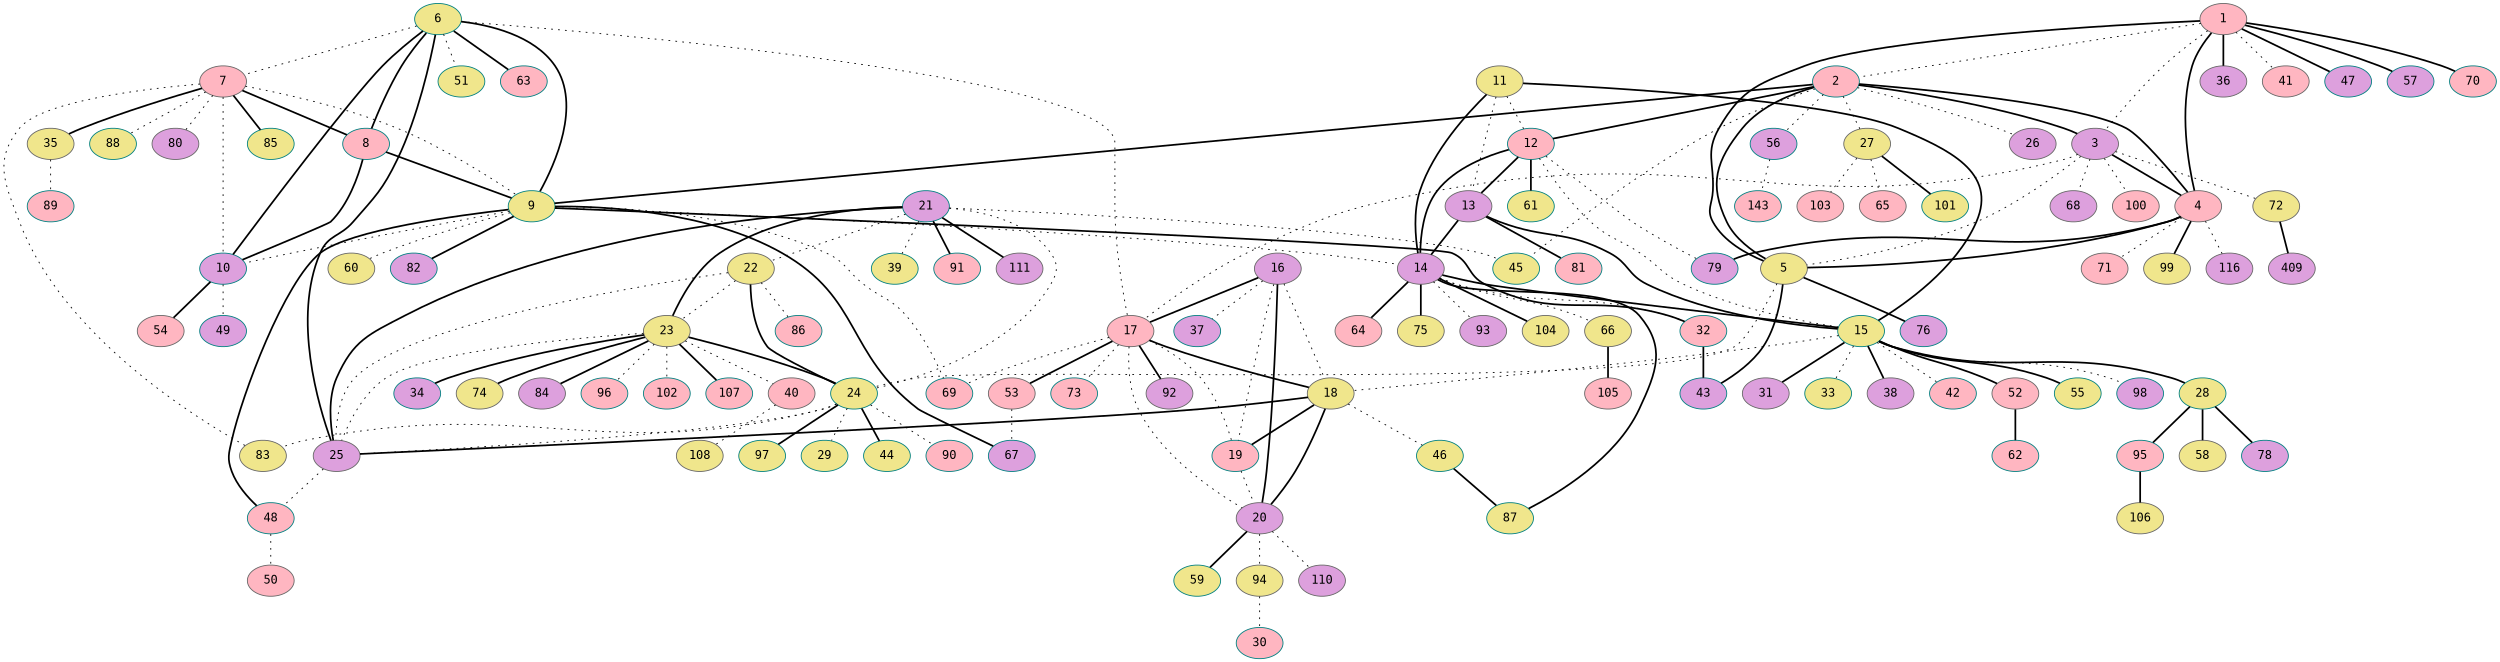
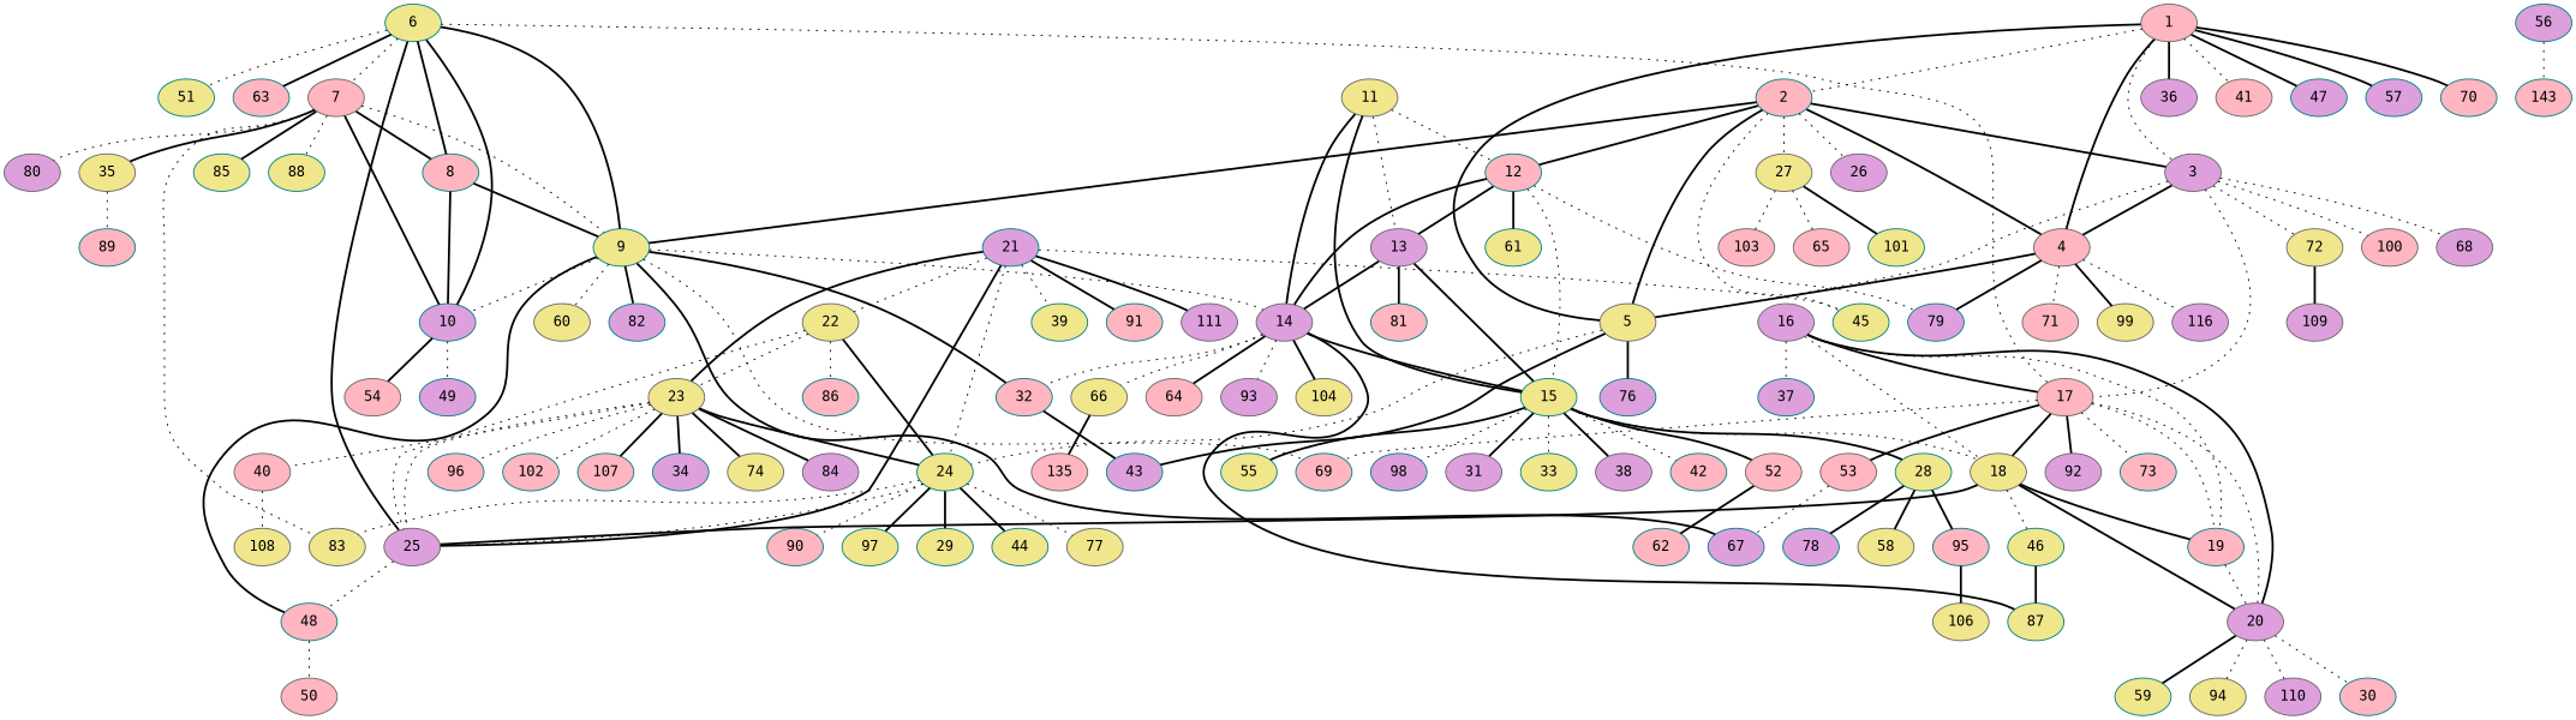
  graph {
    fontname="DejaVu Sans Mono"
    node [color=teal fillcolor=khaki fontname="DejaVu Sans Mono" style=filled]
    edge [fontname="DejaVu Sans Mono" style=bold]
    1 [color=gray40 fillcolor=lightpink]
    2 [fillcolor=lightpink]
    3 [color=gray40 fillcolor=plum]
    4 [color=gray40 fillcolor=lightpink]
    5 [color=gray40]
    36 [color=gray40 fillcolor=plum]
    41 [color=gray40 fillcolor=lightpink]
    47 [fillcolor=plum]
    57 [fillcolor=plum]
    70 [fillcolor=lightpink]
    9
    12 [fillcolor=lightpink]
    26 [color=gray40 fillcolor=plum]
    27 [color=gray40]
    45
    56 [fillcolor=plum]
    17 [color=gray40 fillcolor=lightpink]
    68 [color=gray40 fillcolor=plum]
    72 [color=gray40]
    100 [color=gray40 fillcolor=lightpink]
    71 [color=gray40 fillcolor=lightpink]
    79 [fillcolor=plum]
    99 [color=gray40]
    n24 [color=gray40 fillcolor=plum label=116]
    24
    43 [fillcolor=plum]
    76 [fillcolor=plum]
    10 [fillcolor=plum]
    14 [color=gray40 fillcolor=plum]
    32 [fillcolor=lightpink]
    48 [fillcolor=lightpink]
    60 [color=gray40]
    67 [fillcolor=plum]
    69 [fillcolor=lightpink]
    82 [fillcolor=plum]
    13 [color=gray40 fillcolor=plum]
    15
    61
    65 [color=gray40 fillcolor=lightpink]
    101
    103 [color=gray40 fillcolor=lightpink]
    n42 [fillcolor=lightpink label=143]
    18 [color=gray40]
    19 [fillcolor=lightpink]
    20 [color=gray40 fillcolor=plum]
    53 [color=gray40 fillcolor=lightpink]
    73 [fillcolor=lightpink]
    92 [color=gray40 fillcolor=plum]
-   109 [color=gray40 fillcolor=plum label=409]
+   109 [color=gray40 fillcolor=plum]
    25 [color=gray40 fillcolor=plum]
    83 [color=gray40]
    29
    44
+   77 [color=gray40]
    90 [fillcolor=lightpink]
    97
    6
    7 [color=gray40 fillcolor=lightpink]
    8 [fillcolor=lightpink]
    51
    63 [fillcolor=lightpink]
    35 [color=gray40]
    80 [color=gray40 fillcolor=plum]
    85
    88
    49 [fillcolor=plum]
    54 [color=gray40 fillcolor=lightpink]
    89 [fillcolor=lightpink]
    64 [color=gray40 fillcolor=lightpink]
    66 [color=gray40]
-   75 [color=gray40]
    87
    93 [color=gray40 fillcolor=plum]
    104 [color=gray40]
    50 [color=gray40 fillcolor=lightpink]
    11 [color=gray40]
    81 [fillcolor=lightpink]
    28
    31 [color=gray40 fillcolor=plum]
    33
    38 [color=gray40 fillcolor=plum]
    42 [fillcolor=lightpink]
    52 [color=gray40 fillcolor=lightpink]
    55
    98 [fillcolor=plum]
-   105 [color=gray40 fillcolor=lightpink]
+   105 [color=gray40 fillcolor=lightpink label=135]
    46
    58 [color=gray40]
    78 [fillcolor=plum]
    95 [fillcolor=lightpink]
    62 [fillcolor=lightpink]
    16 [color=gray40 fillcolor=plum]
    37 [fillcolor=plum]
    30 [fillcolor=lightpink]
    59
    94 [color=gray40]
    110 [color=gray40 fillcolor=plum]
    21 [fillcolor=plum]
    22 [color=gray40]
    23 [color=gray40]
    39
    91 [fillcolor=lightpink]
    111 [color=gray40 fillcolor=plum]
    86 [fillcolor=lightpink]
    34 [fillcolor=plum]
    40 [color=gray40 fillcolor=lightpink]
    74 [color=gray40]
    84 [color=gray40 fillcolor=plum]
    96 [fillcolor=lightpink]
    102 [fillcolor=lightpink]
    107 [fillcolor=lightpink]
    108 [color=gray40]
    106 [color=gray40]
    1 -- 2 [style=dotted]
    1 -- 3 [style=dotted]
    1 -- 4
    1 -- 5
    1 -- 36
    1 -- 41 [style=dotted]
    1 -- 47
    1 -- 57
    1 -- 70
    2 -- 3
    2 -- 4
    2 -- 5
    2 -- 9
    2 -- 12
    2 -- 26 [style=dotted]
    2 -- 27 [style=dotted]
    2 -- 45 [style=dotted]
-   2 -- 56 [style=dotted]
    3 -- 4
    3 -- 5 [style=dotted]
    3 -- 17 [style=dotted]
    3 -- 68 [style=dotted]
    3 -- 72 [style=dotted]
    3 -- 100 [style=dotted]
    4 -- 5
    4 -- 71 [style=dotted]
    4 -- 79
    4 -- 99
    4 -- n24 [style=dotted]
    5 -- 24 [style=dotted]
    5 -- 43
    5 -- 76
    9 -- 10 [style=dotted]
    9 -- 14 [style=dotted]
    9 -- 32
    9 -- 48
    9 -- 60 [style=dotted]
    9 -- 67
    9 -- 69 [style=dotted]
    9 -- 82
    12 -- 79 [style=dotted]
    12 -- 14
    12 -- 13
    12 -- 15 [style=dotted]
    12 -- 61
    27 -- 65 [style=dotted]
    27 -- 101
    27 -- 103 [style=dotted]
    56 -- n42 [style=dotted]
    17 -- 69 [style=dotted]
    17 -- 18
    17 -- 19 [style=dotted]
    17 -- 20 [style=dotted]
    17 -- 53
    17 -- 73 [style=dotted]
    17 -- 92
    72 -- 109
    24 -- 25 [style=dotted]
    24 -- 83 [style=dotted]
-   24 -- 29 [style=dotted]
+   24 -- 29
    24 -- 44
+   24 -- 77 [style=dotted]
    24 -- 90 [style=dotted]
    24 -- 97
    10 -- 49 [style=dotted]
    10 -- 54
    14 -- 32 [style=dotted]
    14 -- 15
    14 -- 64
    14 -- 66 [style=dotted]
-   14 -- 75
    14 -- 87
    14 -- 93 [style=dotted]
    14 -- 104
    32 -- 43
    48 -- 50 [style=dotted]
    13 -- 14
    13 -- 15
    13 -- 81
    15 -- 18 [style=dotted]
    15 -- 28
    15 -- 31
    15 -- 33 [style=dotted]
    15 -- 38
    15 -- 42 [style=dotted]
    15 -- 52
    15 -- 55
    15 -- 98 [style=dotted]
    18 -- 19
    18 -- 20
    18 -- 25
    18 -- 46 [style=dotted]
    19 -- 20 [style=dotted]
-   94 -- 30 [style=dotted]
+   20 -- 30 [style=dotted]
    20 -- 59
    20 -- 94 [style=dotted]
    20 -- 110 [style=dotted]
    53 -- 67 [style=dotted]
    25 -- 48 [style=dotted]
    6 -- 9
    6 -- 17 [style=dotted]
    6 -- 10
    6 -- 25
    6 -- 7 [style=dotted]
    6 -- 8
    6 -- 51 [style=dotted]
    6 -- 63
    7 -- 9 [style=dotted]
-   7 -- 10 [style=dotted]
+   7 -- 10
    7 -- 83 [style=dotted]
    7 -- 8
    7 -- 35
    7 -- 80 [style=dotted]
    7 -- 85
    7 -- 88 [style=dotted]
    8 -- 9
    8 -- 10
    35 -- 89 [style=dotted]
    66 -- 105
    11 -- 12 [style=dotted]
    11 -- 14
    11 -- 13 [style=dotted]
    11 -- 15
    28 -- 58
    28 -- 78
    28 -- 95
    52 -- 62
    46 -- 87
    95 -- 106
    16 -- 17
    16 -- 18 [style=dotted]
    16 -- 19 [style=dotted]
    16 -- 20
    16 -- 37 [style=dotted]
    21 -- 45 [style=dotted]
    21 -- 24 [style=dotted]
    21 -- 25
    21 -- 22 [style=dotted]
    21 -- 23
    21 -- 39 [style=dotted]
    21 -- 91
    21 -- 111
    22 -- 24
    22 -- 25 [style=dotted]
    22 -- 23 [style=dotted]
    22 -- 86 [style=dotted]
    23 -- 24
    23 -- 25 [style=dotted]
    23 -- 34
    23 -- 40 [style=dotted]
    23 -- 74
    23 -- 84
    23 -- 96 [style=dotted]
    23 -- 102 [style=dotted]
    23 -- 107
    40 -- 108 [style=dotted]
  }
